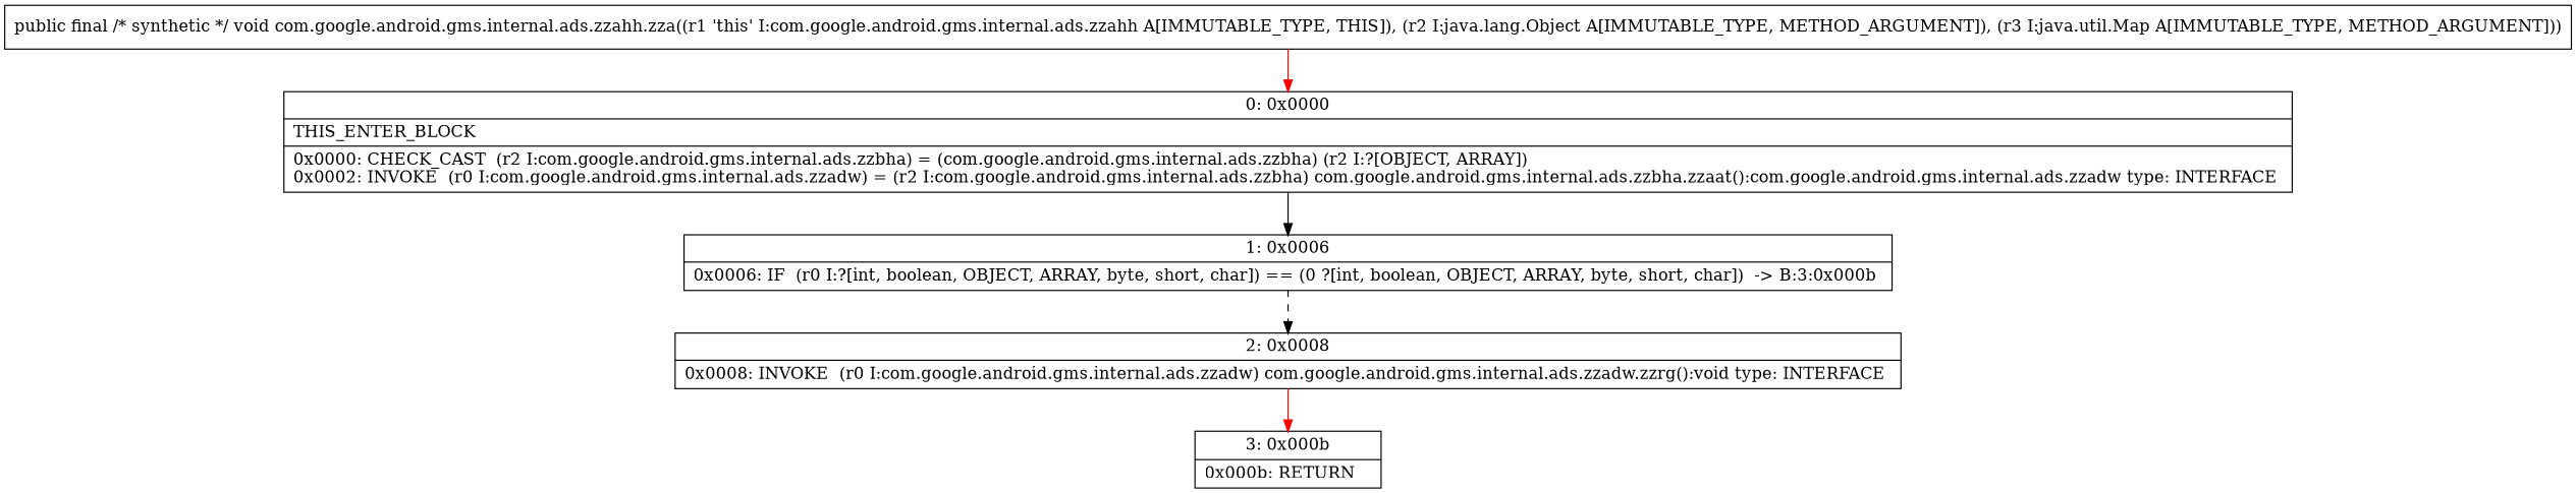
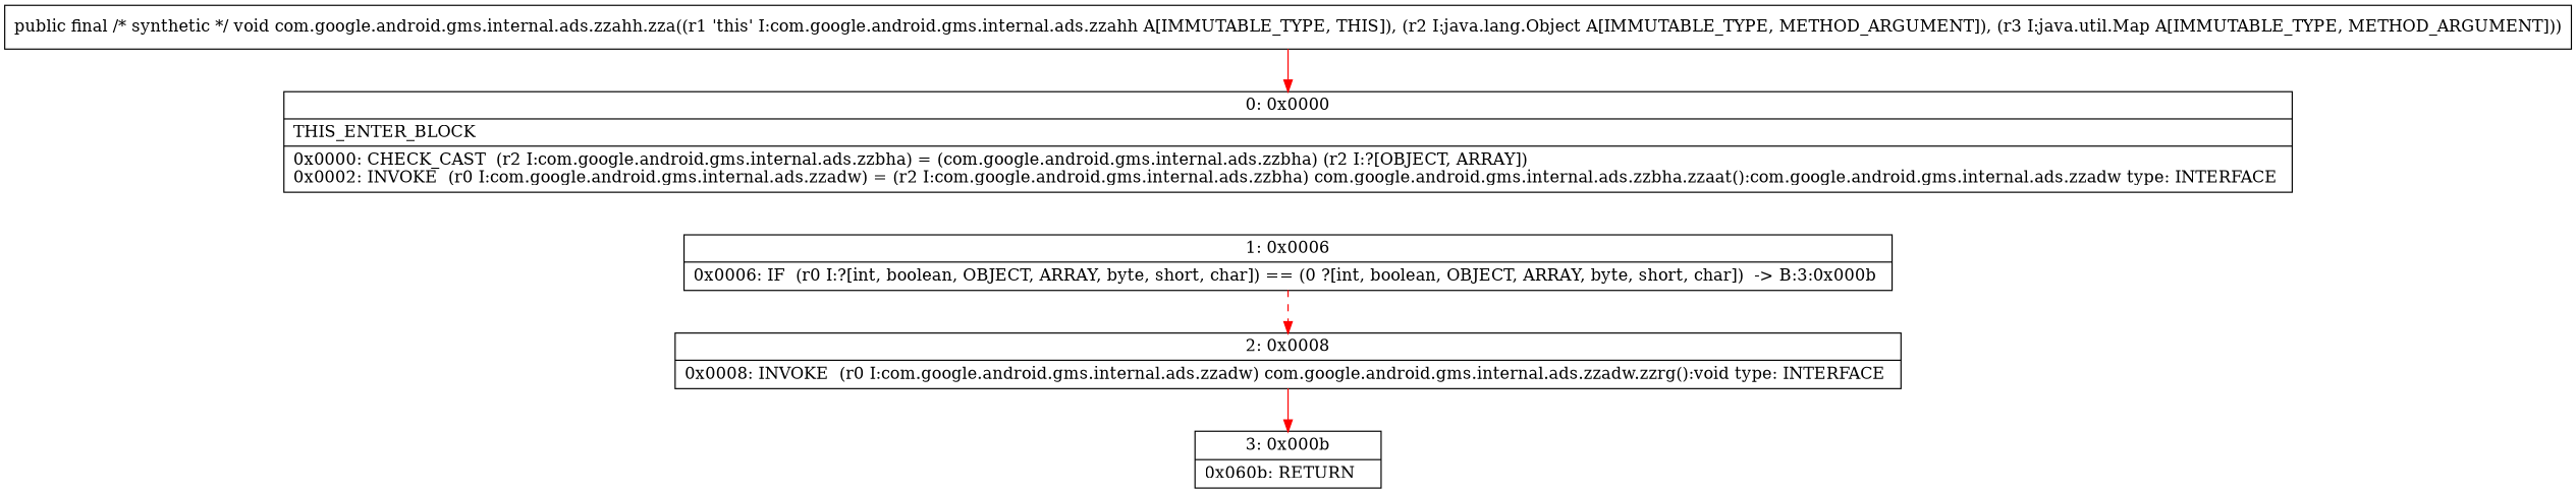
  digraph {
    node [shape=record]
    edge [color=black]
    n1 [label="{0\:\ 0x0000|THIS_ENTER_BLOCK\l|0x0000: CHECK_CAST  (r2 I:com.google.android.gms.internal.ads.zzbha) = (com.google.android.gms.internal.ads.zzbha) (r2 I:?[OBJECT, ARRAY]) \l0x0002: INVOKE  (r0 I:com.google.android.gms.internal.ads.zzadw) = (r2 I:com.google.android.gms.internal.ads.zzbha) com.google.android.gms.internal.ads.zzbha.zzaat():com.google.android.gms.internal.ads.zzadw type: INTERFACE \l}"]
    n2 [label="{1\:\ 0x0006|0x0006: IF  (r0 I:?[int, boolean, OBJECT, ARRAY, byte, short, char]) == (0 ?[int, boolean, OBJECT, ARRAY, byte, short, char])  \-\> B:3:0x000b \l}"]
    n3 [label="{2\:\ 0x0008|0x0008: INVOKE  (r0 I:com.google.android.gms.internal.ads.zzadw) com.google.android.gms.internal.ads.zzadw.zzrg():void type: INTERFACE \l}"]
-   n4 [label="{3\:\ 0x000b|0x000b: RETURN   \l}"]
+   n4 [label="{3\:\ 0x000b|0x060b: RETURN   \l}"]
    n5 [label="{public final \/* synthetic *\/ void com.google.android.gms.internal.ads.zzahh.zza((r1 'this' I:com.google.android.gms.internal.ads.zzahh A[IMMUTABLE_TYPE, THIS]), (r2 I:java.lang.Object A[IMMUTABLE_TYPE, METHOD_ARGUMENT]), (r3 I:java.util.Map A[IMMUTABLE_TYPE, METHOD_ARGUMENT])) }"]
-   n1 -> n2
-   n2 -> n3 [style=dashed]
+   n2 -> n3 [color=red style=dashed]
    n3 -> n4 [color=red]
    n5 -> n1 [color=red]
  }
